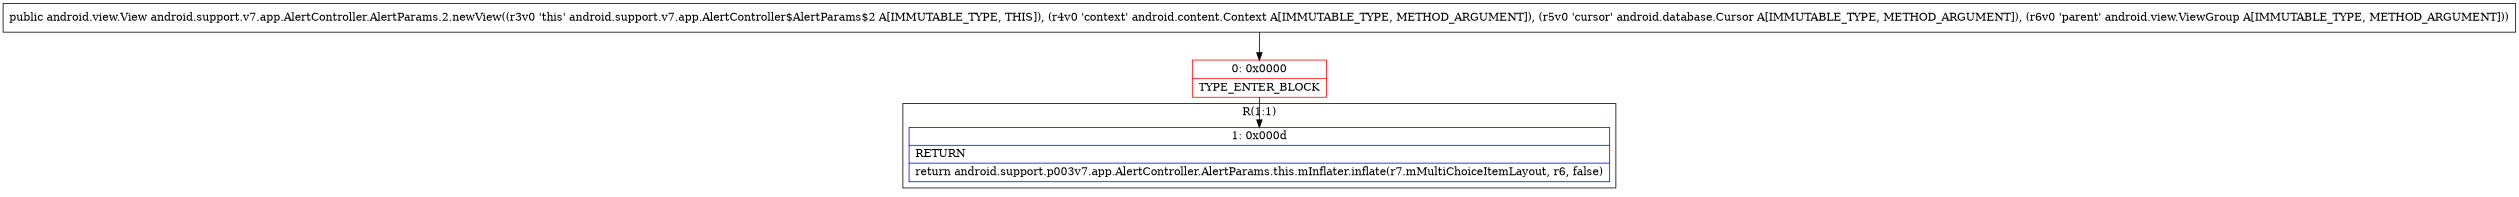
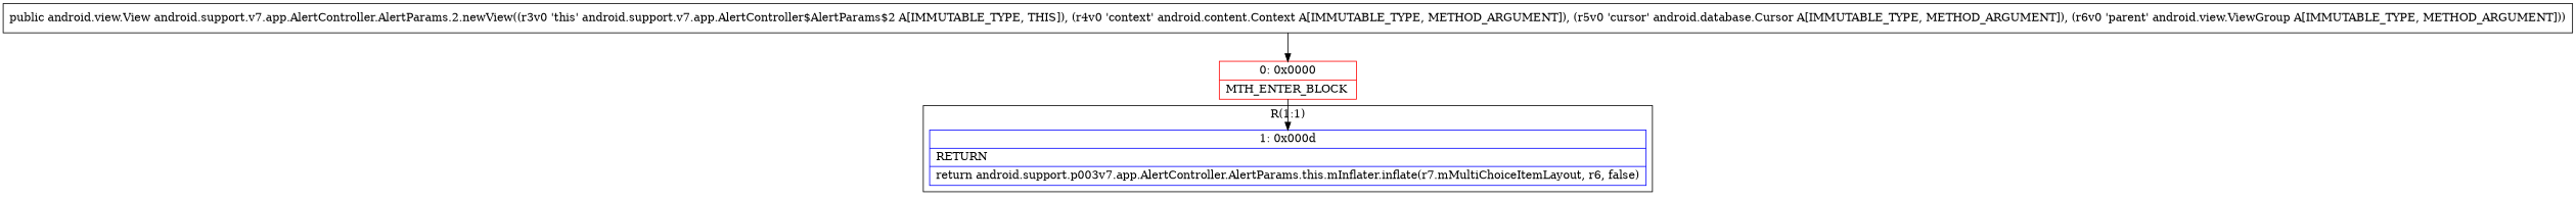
  digraph {
    node [shape=record]
    n1 [color=blue label="{1\:\ 0x000d|RETURN\l|return android.support.p003v7.app.AlertController.AlertParams.this.mInflater.inflate(r7.mMultiChoiceItemLayout, r6, false)\l}"]
-   n2 [color=red label="{0\:\ 0x0000|TYPE_ENTER_BLOCK\l}"]
+   n2 [color=red label="{0\:\ 0x0000|MTH_ENTER_BLOCK\l}"]
    n3 [label="{public android.view.View android.support.v7.app.AlertController.AlertParams.2.newView((r3v0 'this' android.support.v7.app.AlertController$AlertParams$2 A[IMMUTABLE_TYPE, THIS]), (r4v0 'context' android.content.Context A[IMMUTABLE_TYPE, METHOD_ARGUMENT]), (r5v0 'cursor' android.database.Cursor A[IMMUTABLE_TYPE, METHOD_ARGUMENT]), (r6v0 'parent' android.view.ViewGroup A[IMMUTABLE_TYPE, METHOD_ARGUMENT])) }"]
    subgraph cluster_1 {
      label="R(1:1)"
      n1
    }
    n2 -> n1
    n3 -> n2
  }
